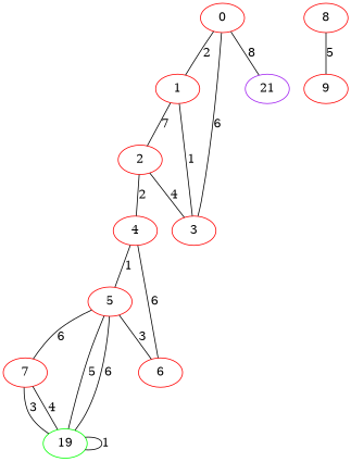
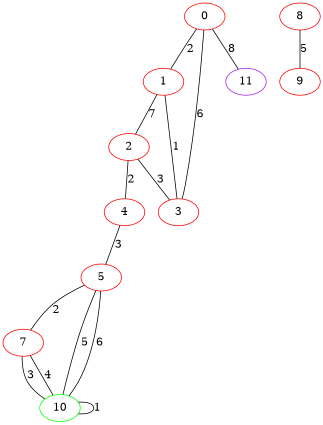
  graph {
    node [color=red weight=1]
    0
    1
    3
-   11 [color=purple weight=4 label=21]
+   11 [color=purple weight=4]
    2
    4
    5
-   6
    7
-   10 [color=green weight=2 label=19]
+   10 [color=green weight=2]
    8
    9
    0 -- 1 [label=2]
    0 -- 3 [label=6]
    0 -- 11 [label=8]
    1 -- 3 [label=1]
    1 -- 2 [label=7]
-   2 -- 3 [label=4]
+   2 -- 3 [label=3]
    2 -- 4 [label=2]
-   4 -- 5 [label=1]
-   4 -- 6 [label=6]
-   5 -- 6 [label=3]
-   5 -- 7 [label=6]
+   4 -- 5 [label=3]
+   5 -- 7 [label=2]
    5 -- 10 [label=5]
    5 -- 10 [label=6]
    7 -- 10 [label=3]
    7 -- 10 [label=4]
    10 -- 10 [label=1]
    8 -- 9 [label=5]
  }
